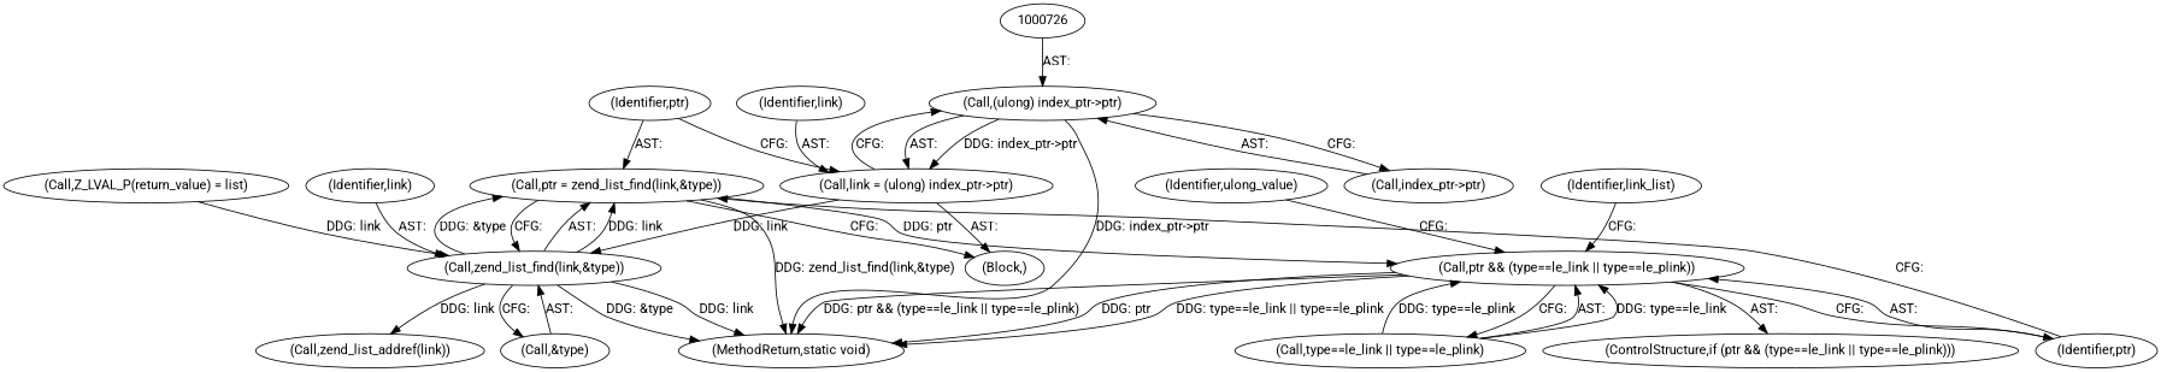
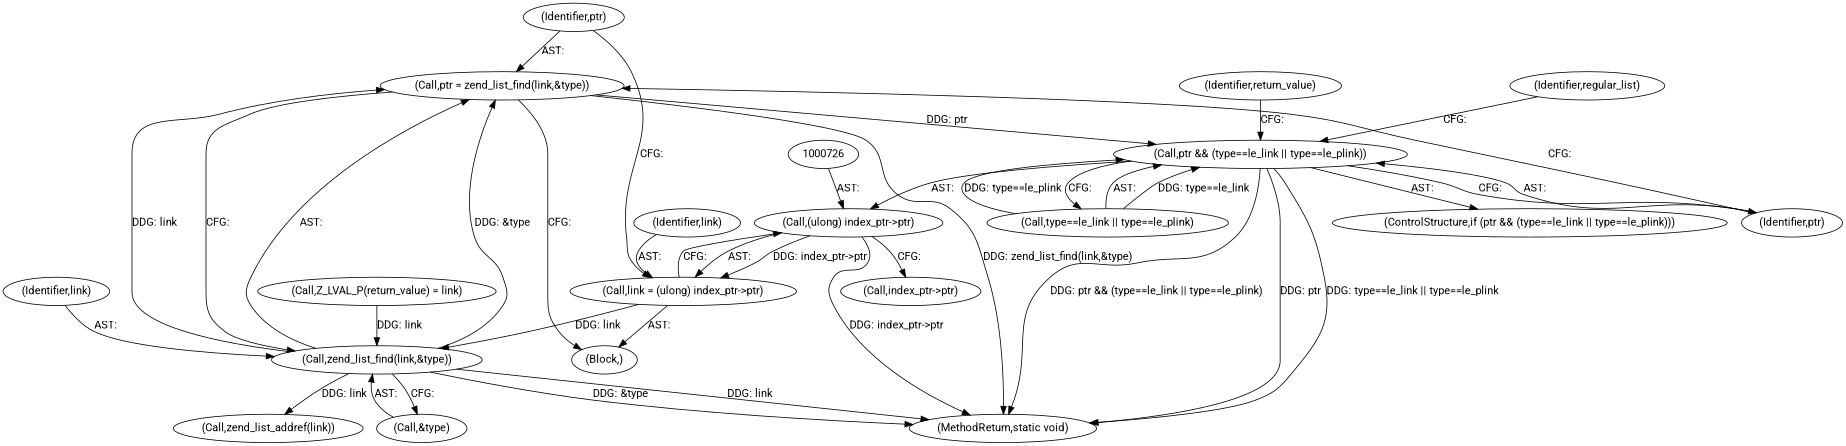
  digraph {
    fontname=Roboto
    node [fontname=Roboto]
    edge [fontname=Roboto]
    n1 [label="(Call,ptr = zend_list_find(link,&type))"]
    n2 [label="(Call,zend_list_find(link,&type))"]
    n3 [label="(Call,ptr && (type==le_link || type==le_plink))"]
    n4 [label="(Block,)"]
    n5 [label="(MethodReturn,static void)"]
    n6 [label="(Call,zend_list_addref(link))"]
    n7 [label="(Call,&type)"]
    n8 [label="(ControlStructure,if (ptr && (type==le_link || type==le_plink)))"]
    n9 [label="(Identifier,ptr)"]
    n10 [label="(Call,type==le_link || type==le_plink)"]
-   n11 [label="(Call,Z_LVAL_P(return_value) = list)"]
+   n11 [label="(Call,Z_LVAL_P(return_value) = link)"]
    n12 [label="(Call,link = (ulong) index_ptr->ptr)"]
    n13 [label="(Call,(ulong) index_ptr->ptr)"]
    n14 [label="(Call,index_ptr->ptr)"]
-   n15 [label="(Identifier,ulong_value)"]
+   n15 [label="(Identifier,return_value)"]
    n16 [label="(Identifier,link)"]
    n17 [label="(Identifier,link)"]
    n18 [label="(Identifier,ptr)"]
-   n19 [label="(Identifier,link_list)"]
+   n19 [label="(Identifier,regular_list)"]
    n20 [label=1000726]
    n1 -> n2 [label="CFG: "]
    n1 -> n3 [label="DDG: ptr"]
    n1 -> n4 [label="CFG: "]
    n1 -> n5 [label="DDG: zend_list_find(link,&type)"]
    n2 -> n1 [label="AST: "]
    n2 -> n1 [label="DDG: link"]
    n2 -> n1 [label="DDG: &type"]
    n2 -> n5 [label="DDG: link"]
    n2 -> n5 [label="DDG: &type"]
    n2 -> n6 [label="DDG: link"]
    n2 -> n7 [label="CFG: "]
    n3 -> n5 [label="DDG: ptr && (type==le_link || type==le_plink)"]
    n3 -> n5 [label="DDG: ptr"]
    n3 -> n5 [label="DDG: type==le_link || type==le_plink"]
    n3 -> n8 [label="AST: "]
    n3 -> n9 [label="CFG: "]
    n3 -> n10 [label="CFG: "]
    n7 -> n2 [label="AST: "]
    n9 -> n1 [label="CFG: "]
    n9 -> n3 [label="AST: "]
    n10 -> n3 [label="AST: "]
    n10 -> n3 [label="DDG: type==le_link"]
    n10 -> n3 [label="DDG: type==le_plink"]
    n11 -> n2 [label="DDG: link"]
    n12 -> n2 [label="DDG: link"]
    n12 -> n4 [label="AST: "]
    n12 -> n13 [label="CFG: "]
    n13 -> n5 [label="DDG: index_ptr->ptr"]
    n13 -> n12 [label="AST: "]
    n13 -> n12 [label="DDG: index_ptr->ptr"]
    n13 -> n14 [label="CFG: "]
-   n14 -> n13 [label="AST: "]
+   n3 -> n13 [label="AST: "]
    n15 -> n3 [label="CFG: "]
    n16 -> n12 [label="AST: "]
    n17 -> n2 [label="AST: "]
    n18 -> n1 [label="AST: "]
    n18 -> n12 [label="CFG: "]
    n19 -> n3 [label="CFG: "]
    n20 -> n13 [label="AST: "]
  }
